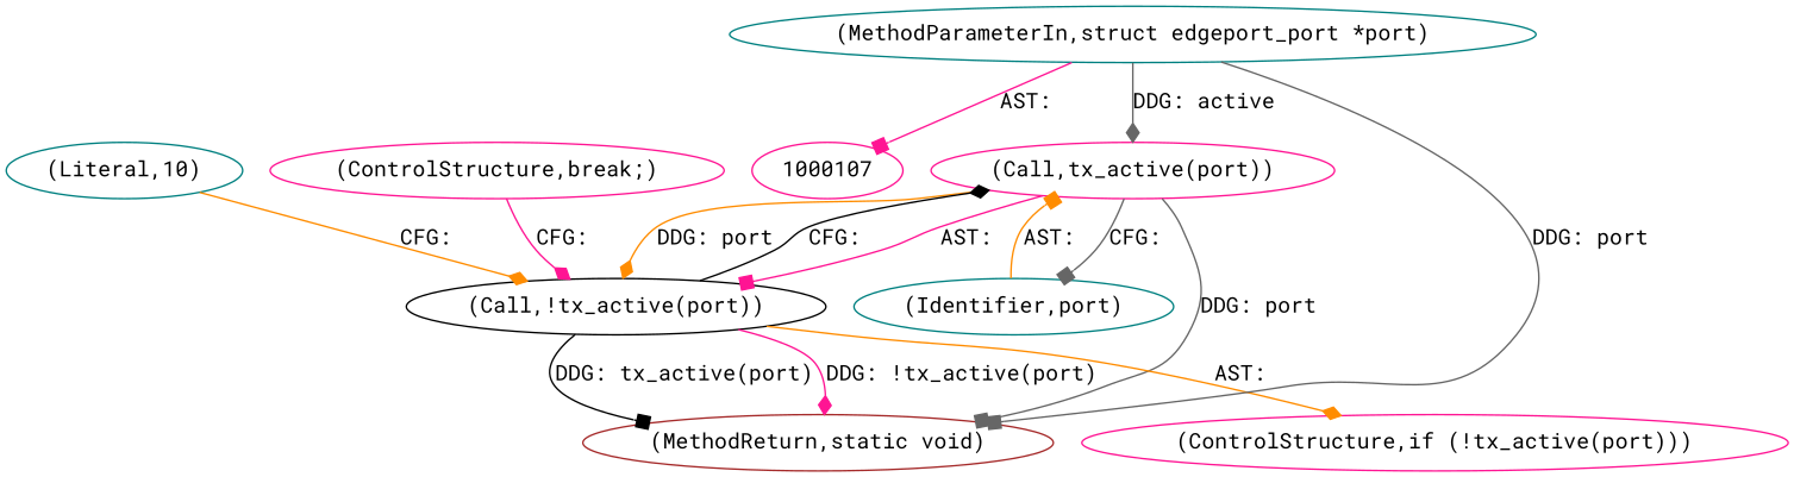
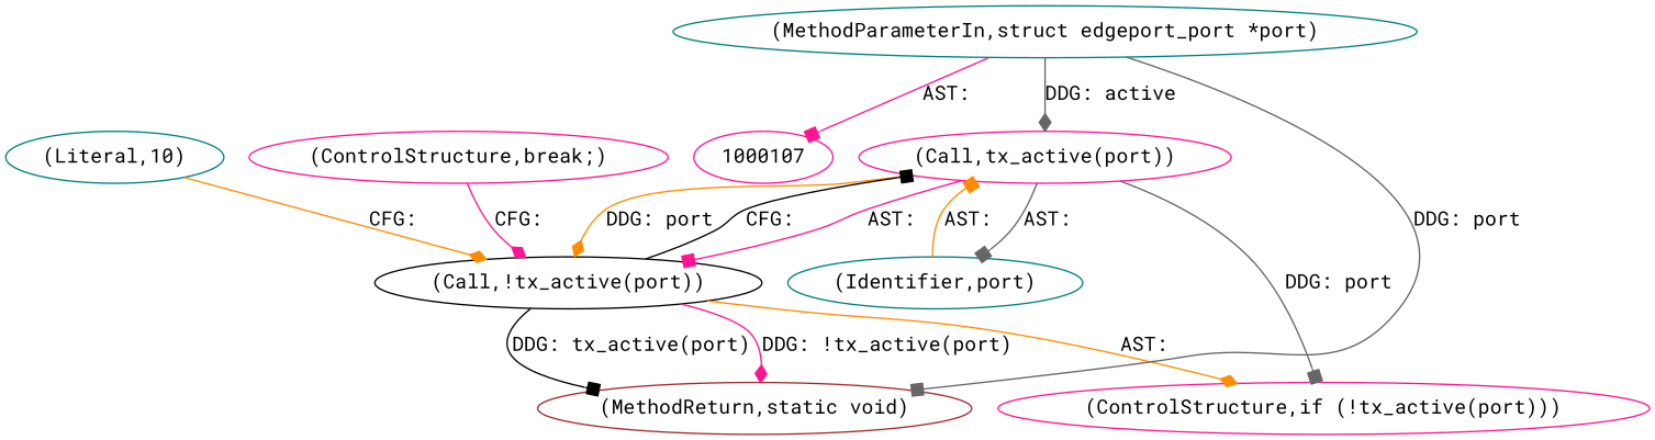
  digraph {
    fontname="Roboto Mono"
    node [color=deeppink fontname="Roboto Mono"]
    edge [arrowhead=box color=deeppink fontname="Roboto Mono"]
    n1 [label="(Call,tx_active(port))"]
    n2 [color=black label="(Call,!tx_active(port))"]
    n3 [color=brown label="(MethodReturn,static void)"]
    n4 [color=teal label="(Identifier,port)"]
    n5 [label="(ControlStructure,if (!tx_active(port)))"]
    n6 [color=teal label="(MethodParameterIn,struct edgeport_port *port)"]
    1000107
    n8 [color=teal label="(Literal,10)"]
    n9 [label="(ControlStructure,break;)"]
    n1 -> n2 [label="AST: "]
    n1 -> n2 [arrowhead=diamond color=darkorange label="DDG: port"]
-   n1 -> n3 [color=gray40 label="DDG: port"]
-   n1 -> n4 [color=gray40 label="CFG: "]
-   n2 -> n1 [arrowhead=diamond color=black label="CFG: "]
+   n1 -> n5 [color=gray40 label="DDG: port"]
+   n1 -> n4 [color=gray40 label="AST: "]
+   n2 -> n1 [color=black label="CFG: "]
    n2 -> n3 [color=black label="DDG: tx_active(port)"]
    n2 -> n3 [arrowhead=diamond label="DDG: !tx_active(port)"]
    n2 -> n5 [arrowhead=diamond color=darkorange label="AST: "]
    n4 -> n1 [color=darkorange label="AST: "]
    n6 -> n1 [arrowhead=diamond color=gray40 label="DDG: active"]
    n6 -> n3 [color=gray40 label="DDG: port"]
    n6 -> 1000107 [label="AST: "]
    n8 -> n2 [arrowhead=diamond color=darkorange label="CFG: "]
    n9 -> n2 [arrowhead=diamond label="CFG: "]
  }
